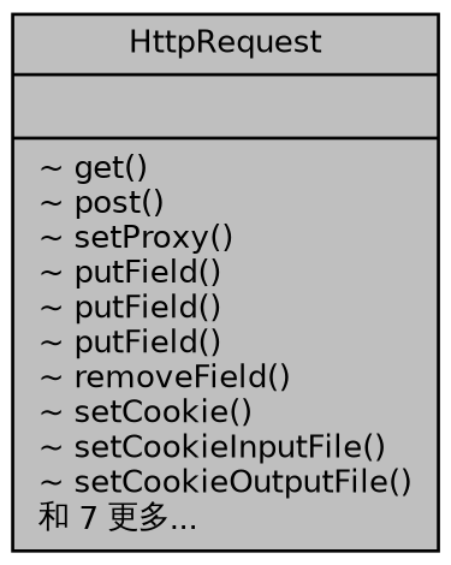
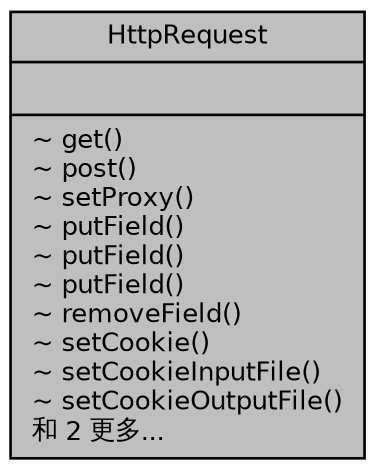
  digraph {
-   n1 [color=black fillcolor=grey75 fontcolor=black fontname=Helvetica fontsize=10 height=0.2 label="{HttpRequest\n||~ get()\l~ post()\l~ setProxy()\l~ putField()\l~ putField()\l~ putField()\l~ removeField()\l~ setCookie()\l~ setCookieInputFile()\l~ setCookieOutputFile()\l和 7 更多...\l}" shape=record style=filled width=0.4]
+   n1 [color=black fillcolor=grey75 fontcolor=black fontname=Helvetica fontsize=10 height=0.2 label="{HttpRequest\n||~ get()\l~ post()\l~ setProxy()\l~ putField()\l~ putField()\l~ putField()\l~ removeField()\l~ setCookie()\l~ setCookieInputFile()\l~ setCookieOutputFile()\l和 2 更多...\l}" shape=record style=filled width=0.4]
  }
